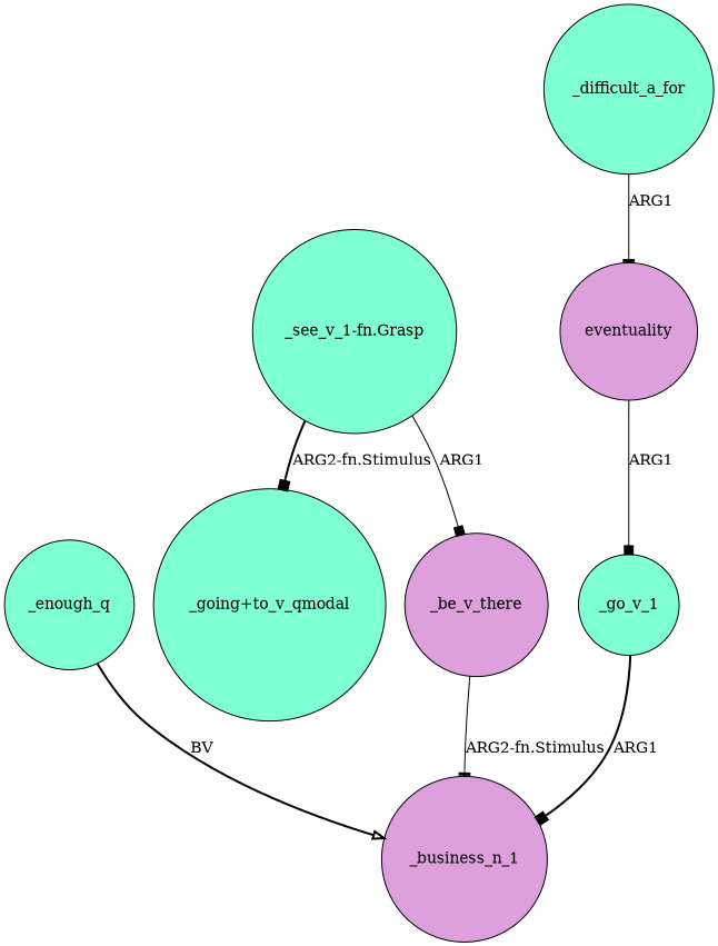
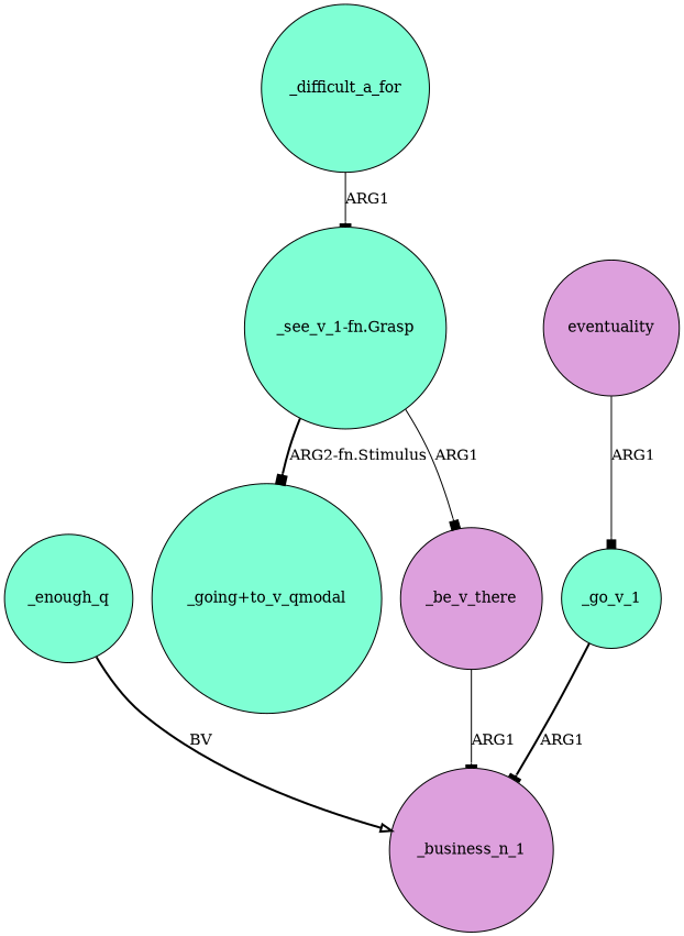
  digraph {
    node [fillcolor=aquamarine shape=circle style=filled]
    edge [arrowhead=box style=solid]
    _business_n_1 [fillcolor=plum]
    _enough_q
    "_see_v_1-fn.Grasp"
    "_going+to_v_qmodal"
    _be_v_there [fillcolor=plum]
    _go_v_1
    eventuality [fillcolor=plum]
    _difficult_a_for
    _enough_q -> _business_n_1 [arrowhead=onormal label=BV style=bold]
    "_see_v_1-fn.Grasp" -> "_going+to_v_qmodal" [label="ARG2-fn.Stimulus" style=bold]
    "_see_v_1-fn.Grasp" -> _be_v_there [label=ARG1]
-   _be_v_there -> _business_n_1 [arrowhead=tee label="ARG2-fn.Stimulus"]
-   _go_v_1 -> _business_n_1 [label=ARG1 style=bold]
+   _be_v_there -> _business_n_1 [arrowhead=tee label=ARG1]
+   _go_v_1 -> _business_n_1 [arrowhead=tee label=ARG1 style=bold]
    eventuality -> _go_v_1 [label=ARG1]
-   _difficult_a_for -> eventuality [arrowhead=tee label=ARG1]
+   _difficult_a_for -> "_see_v_1-fn.Grasp" [arrowhead=tee label=ARG1]
  }
